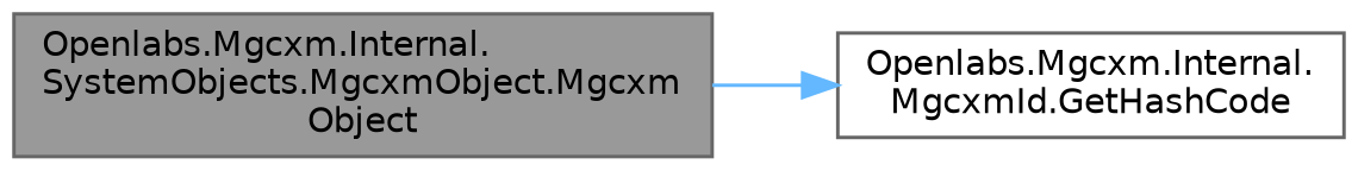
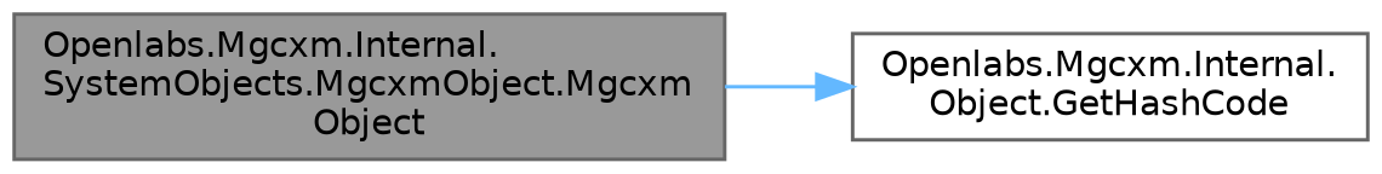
  digraph {
    rankdir=LR
    node [fontname=Helvetica fontsize=10 shape=box style=filled]
    n1 [color=gray40 fillcolor=grey60 fontcolor=black height=0.2 label="Openlabs.Mgcxm.Internal.\lSystemObjects.MgcxmObject.Mgcxm\lObject" width=0.4]
-   n2 [color=grey40 fillcolor=white height=0.2 label="Openlabs.Mgcxm.Internal.\lMgcxmId.GetHashCode" width=0.4]
+   n2 [color=grey40 fillcolor=white height=0.2 label="Openlabs.Mgcxm.Internal.\lObject.GetHashCode" width=0.4]
    n1 -> n2 [color=steelblue1 fontname=Helvetica fontsize=10 labelfontname=Helvetica labelfontsize=10 style=solid]
  }
